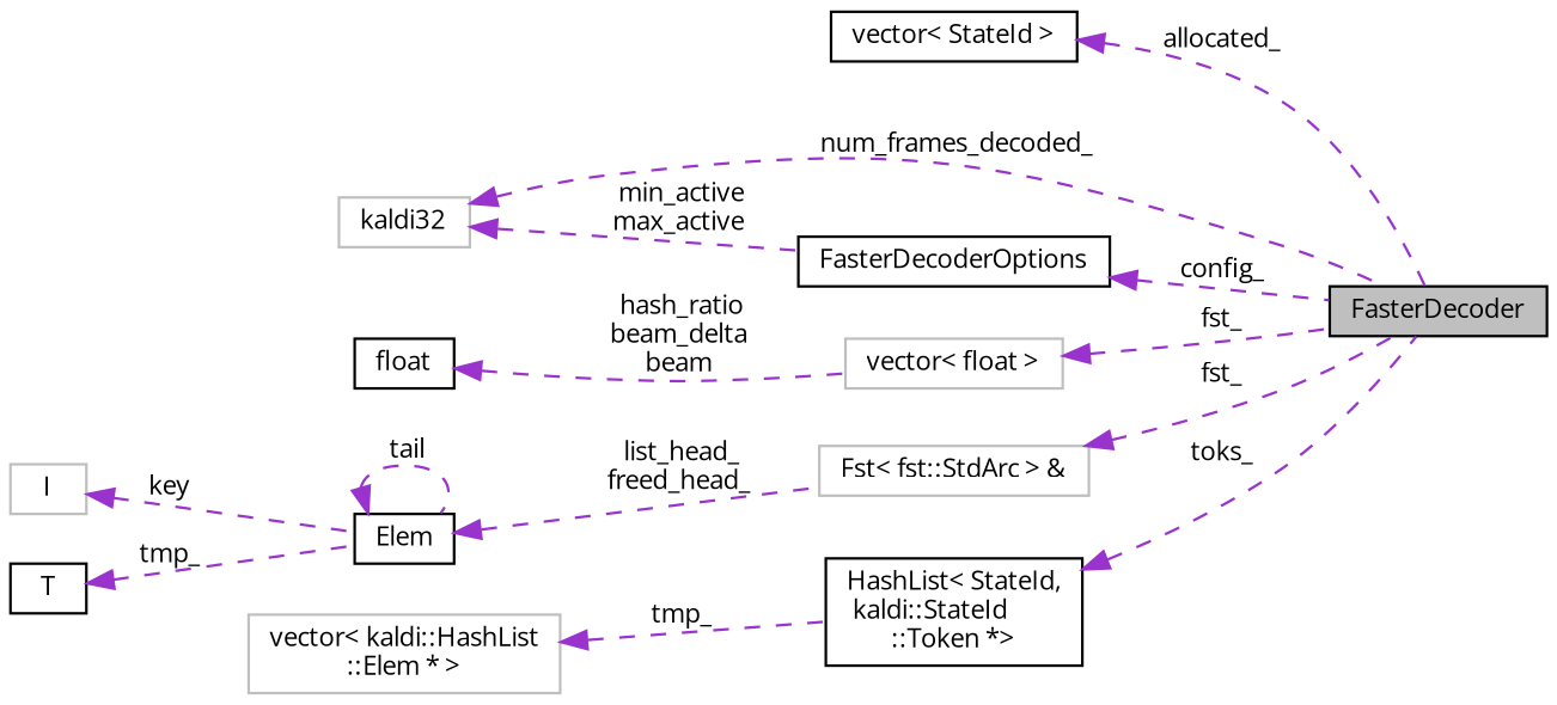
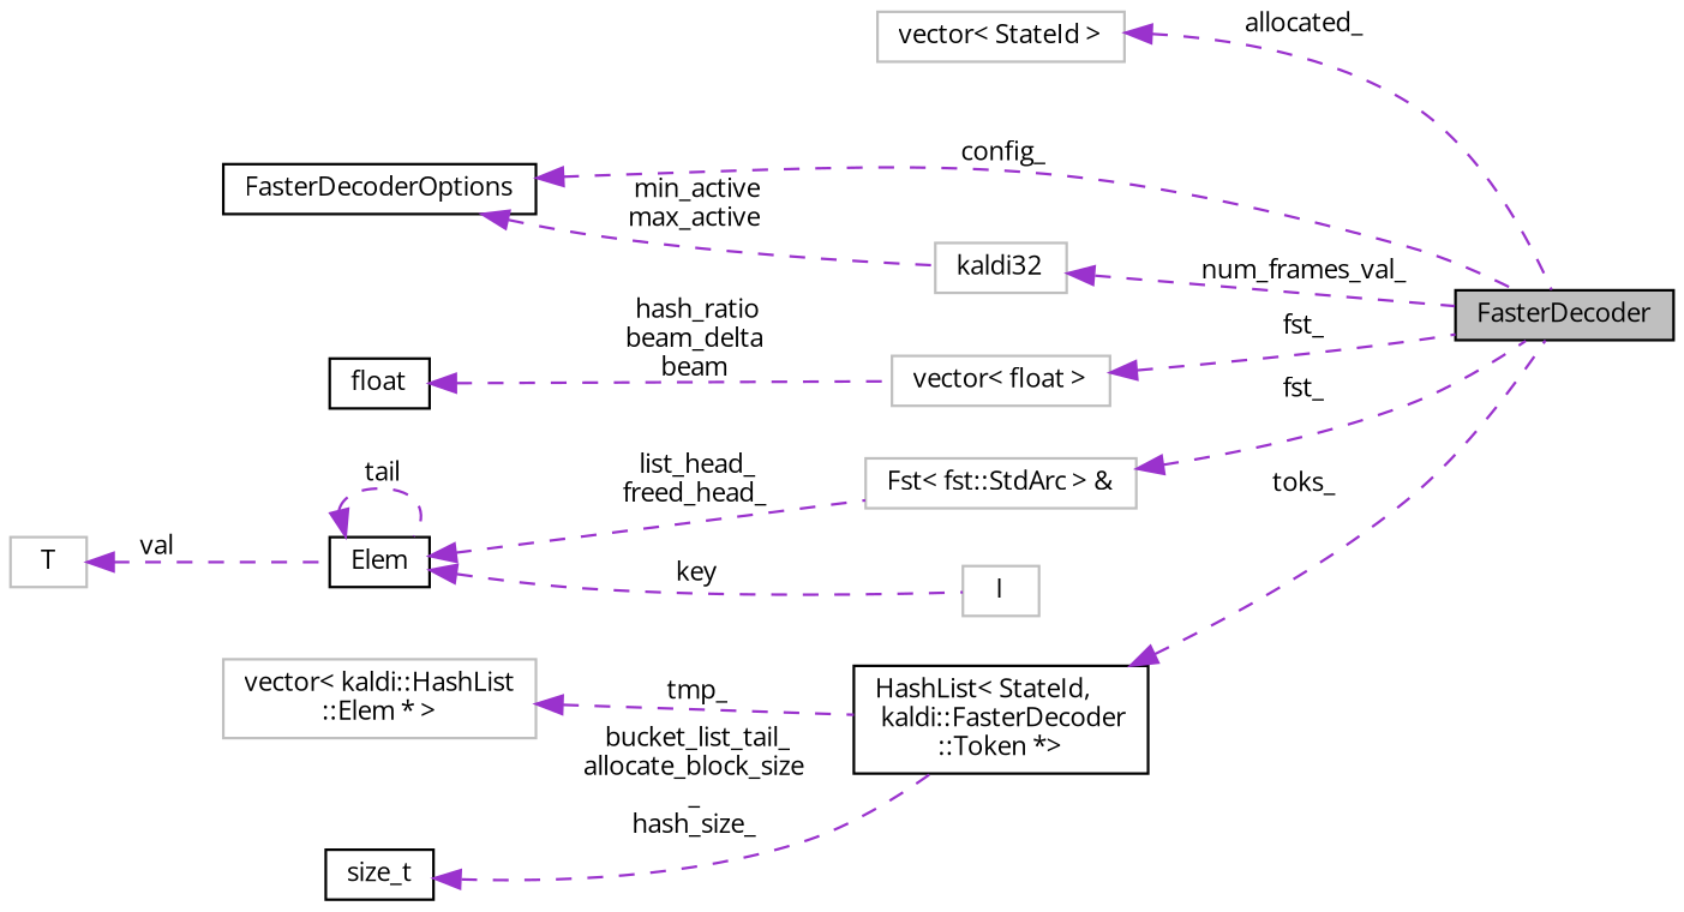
  digraph {
    fontname="Open Sans"
    rankdir=LR
    node [color=grey75 fillcolor=white fontname="Open Sans" fontsize=10 shape=record style=filled]
    edge [color=darkorchid3 dir=back fontname="Open Sans" fontsize=10 labelfontname=Helvetica labelfontsize=10 style=dashed]
    n1 [color=black fillcolor=grey75 fontcolor=black height=0.2 label=FasterDecoder width=0.4]
-   n2 [color=black height=0.2 label="vector\< StateId \>" width=0.4]
+   n2 [height=0.2 label="vector\< StateId \>" width=0.4]
    n3 [color=black height=0.2 label=FasterDecoderOptions width=0.4]
    n4 [color=black height=0.2 label=float width=0.4]
    n5 [height=0.2 label="vector\< float \>" width=0.4]
    n6 [height=0.2 label=kaldi32 width=0.4]
    n7 [height=0.2 label="Fst\< fst::StdArc \> &" width=0.4]
-   n8 [color=black height=0.2 label="HashList\< StateId,\l kaldi::StateId\l::Token *\>" width=0.4]
+   n8 [color=black height=0.2 label="HashList\< StateId,\l kaldi::FasterDecoder\l::Token *\>" width=0.4]
    n9 [height=0.2 label="vector\< kaldi::HashList\l::Elem * \>" width=0.4]
+   n10 [color=black height=0.2 label=size_t width=0.4]
    n11 [color=black height=0.2 label=Elem width=0.4]
    n12 [height=0.2 label=I width=0.4]
-   n13 [color=black height=0.2 label=T width=0.4]
+   n13 [height=0.2 label=T width=0.4]
    n2 -> n1 [label=" allocated_"]
    n3 -> n1 [label=" config_"]
    n4 -> n5 [label=" hash_ratio\nbeam_delta\nbeam"]
    n5 -> n1 [label=" fst_"]
-   n6 -> n1 [label=" num_frames_decoded_"]
-   n6 -> n3 [label=" min_active\nmax_active"]
+   n6 -> n1 [label=" num_frames_val_"]
+   n3 -> n6 [label=" min_active\nmax_active"]
    n7 -> n1 [label=" fst_"]
    n8 -> n1 [label=" toks_"]
    n9 -> n8 [label=" tmp_"]
+   n10 -> n8 [label=" bucket_list_tail_\nallocate_block_size\l_\nhash_size_"]
    n11 -> n7 [label=" list_head_\nfreed_head_"]
    n11 -> n11 [label=" tail"]
-   n12 -> n11 [label=" key"]
-   n13 -> n11 [label=" tmp_"]
+   n11 -> n12 [label=" key"]
+   n13 -> n11 [label=" val"]
  }
